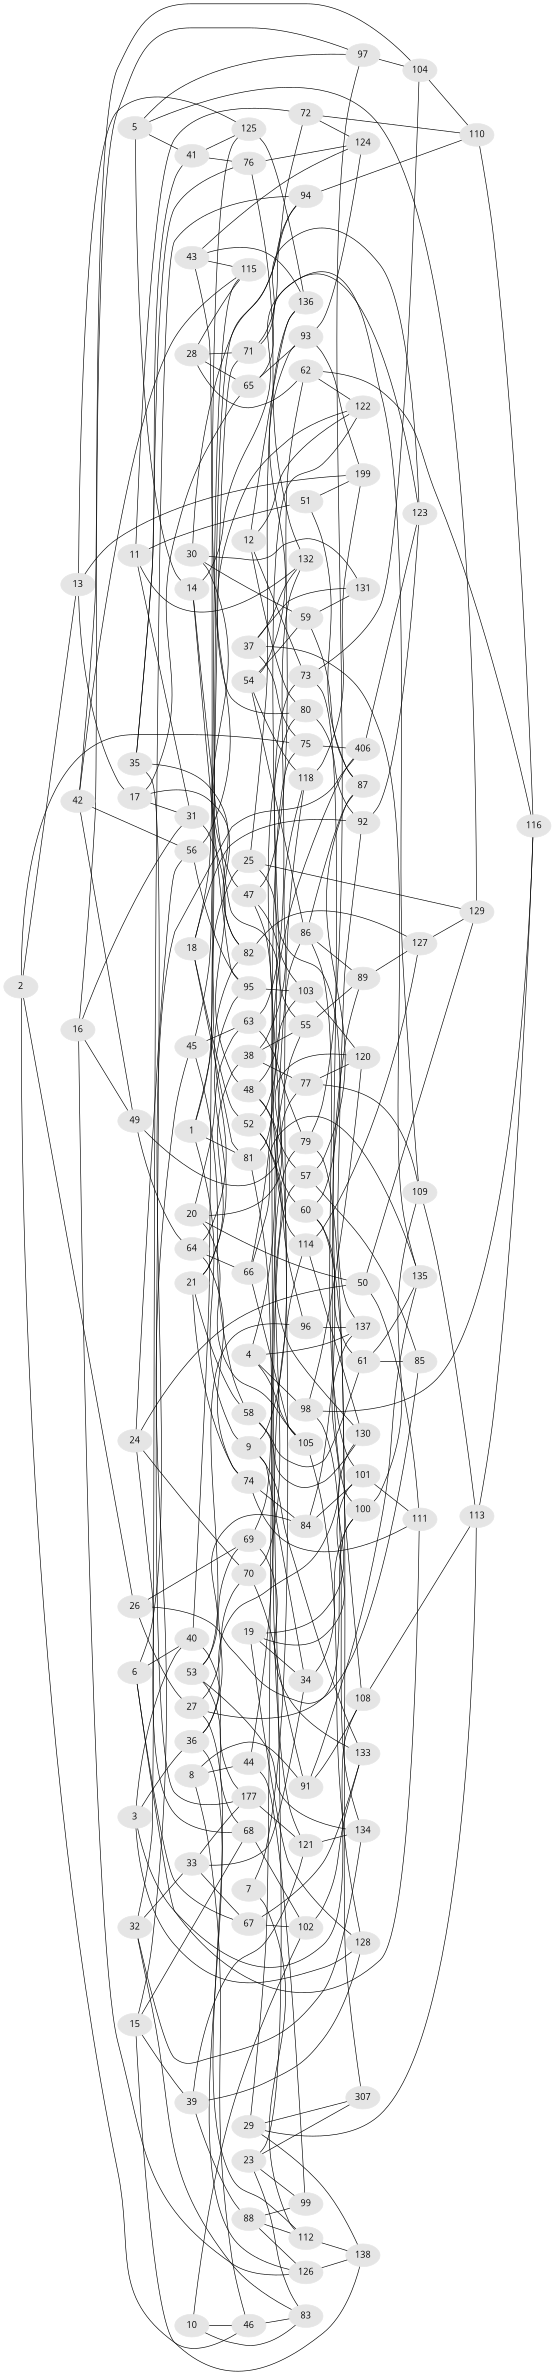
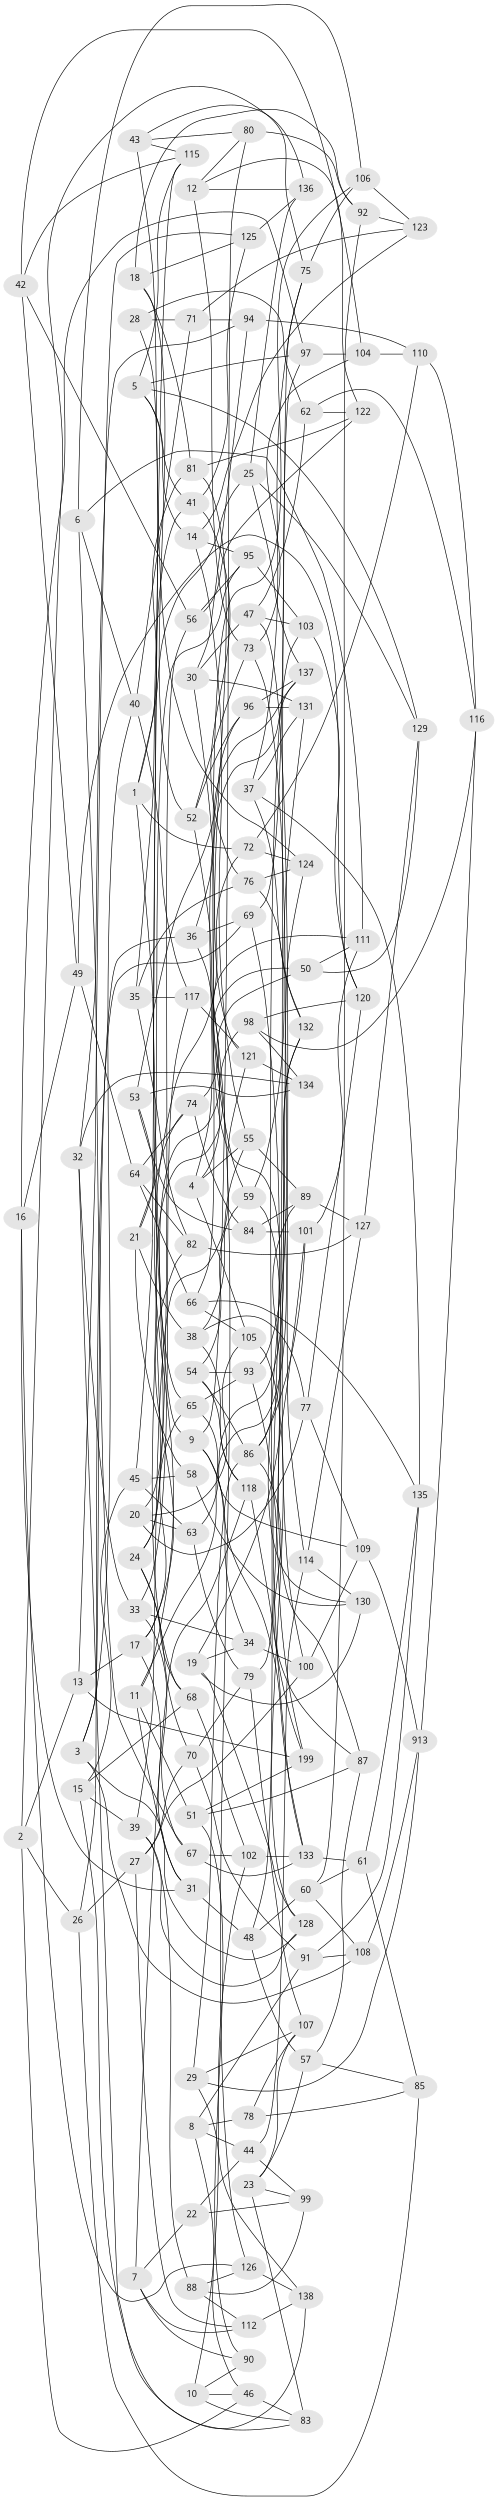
  graph {
    fontname="Open Sans"
    rankdir=LR
    node [color=gray90 fontname="Open Sans" style=filled]
    edge [fontname="Open Sans"]
    1
    9
    25
    72
    81
    34
    80
    133
    137
    129
    136
    124
    110
    122
    121
    2
    13
    26
    46
    75
    17
    n22 [label=199]
    125
    27
    69
    85
    83
-   106 [label=406]
+   106
    3
    36
    40
    108
    128
    126
    71
-   117 [label=177]
-   113
+   117
+   113 [label=913]
    4
    55
    98
    105
    89
    134
    120
    116
    5
    14
    41
    97
    95
    123
    76
    104
    6
    67
    111
    102
    7
+   22
+   90
    112
    118
    44
    99
    138
    8
+   78
    91
    114
-   107 [label=307]
+   107
    135
    100
    92
    10
    11
    31
    51
    132
    48
    87
    12
    73
    65
    82
    103
    15
    39
    45
    68
    88
    63
    58
    115
    16
    49
    64
    93
    109
    127
    18
    52
    130
    96
    19
    101
    20
    50
    77
    79
    21
    38
    74
    61
    84
    23
    57
    24
    56
    70
    28
    62
    94
    29
    86
    30
    47
    59
    131
    60
    32
    33
    35
    37
    42
    43
    66
    53
    54
    1 -- 9
    1 -- 25
    1 -- 72
    1 -- 81
    9 -- 34
    9 -- 80
    9 -- 133
    25 -- 137
    25 -- 129
    25 -- 136
    72 -- 124
    72 -- 110
    81 -- 122
    81 -- 121
    34 -- 100
    80 -- 92
    110 -- 116
    121 -- 134
    2 -- 13
    2 -- 26
    2 -- 46
    2 -- 75
    13 -- 17
    13 -- n22
    13 -- 125
    26 -- 27
    26 -- 69
    26 -- 85
    46 -- 83
    75 -- 106
    17 -- 31
    17 -- 65
    17 -- 82
    125 -- 136
    27 -- 112
    27 -- 100
    27 -- 70
    69 -- 133
    69 -- 75
    106 -- 123
    3 -- 36
    3 -- 40
    3 -- 108
    3 -- 128
    36 -- 137
    36 -- 69
    36 -- 126
    40 -- 71
    40 -- 117
    108 -- 113
    126 -- 138
    71 -- 123
    71 -- 94
    117 -- 121
    113 -- 116
    4 -- 137
    4 -- 55
    4 -- 98
    4 -- 105
    55 -- 89
    98 -- 134
    98 -- 120
    98 -- 116
    105 -- 128
    89 -- 127
    5 -- 129
    5 -- 14
    5 -- 41
    5 -- 97
    14 -- 55
    14 -- 95
    14 -- 123
    41 -- 125
    41 -- 76
    97 -- 104
    95 -- 103
    76 -- 124
    76 -- 132
    104 -- 110
    6 -- 106
    6 -- 40
    6 -- 67
    6 -- 111
    67 -- 133
    67 -- 102
    102 -- 133
+   7 -- 22
+   7 -- 90
    7 -- 112
    7 -- 118
+   22 -- 44
+   22 -- 99
    112 -- 138
    118 -- n22
    44 -- 99
    44 -- 114
    8 -- 46
    8 -- 44
+   8 -- 78
    8 -- 91
+   78 -- 85
+   78 -- 107
    91 -- 108
    91 -- 135
    114 -- 127
    114 -- 130
    100 -- 109
    92 -- 123
    10 -- 46
    10 -- 83
    10 -- 102
+   10 -- 90
    11 -- 72
    11 -- 31
    11 -- 51
    11 -- 132
    31 -- 48
    51 -- n22
+   51 -- 90
    51 -- 87
    48 -- 103
    48 -- 57
    48 -- 60
    12 -- 80
    12 -- 136
    12 -- 122
    12 -- 73
    73 -- 104
    73 -- 100
    65 -- 93
    65 -- 109
    82 -- 127
    103 -- 120
    15 -- 138
    15 -- 39
    15 -- 45
    15 -- 68
    39 -- 121
    39 -- 128
    39 -- 88
    45 -- 63
    45 -- 58
    45 -- 115
    68 -- 102
    88 -- 126
    88 -- 112
    88 -- 99
    63 -- 132
    63 -- 79
    58 -- 130
-   58 -- 61
+   133 -- 61
    16 -- 126
    16 -- 97
    16 -- 31
    16 -- 49
    49 -- 120
    49 -- 64
    64 -- 82
    64 -- 74
    64 -- 66
    93 -- 124
    93 -- n22
    109 -- 113
    127 -- 129
    18 -- 81
    18 -- 125
    18 -- 92
    18 -- 52
    52 -- 73
    52 -- 130
    52 -- 96
    96 -- 137
+   96 -- 131
    19 -- 34
    19 -- 128
    19 -- 130
    19 -- 101
    101 -- 111
    20 -- 105
    20 -- 63
    20 -- 50
    20 -- 77
    50 -- 129
    50 -- 111
    77 -- 120
    77 -- 109
    79 -- 97
    79 -- 107
    21 -- 95
    21 -- 58
    21 -- 38
    21 -- 74
    38 -- 55
    38 -- 118
    38 -- 77
    74 -- 111
    74 -- 84
    61 -- 85
    61 -- 135
    84 -- 89
    84 -- 101
    23 -- 83
    23 -- 99
    23 -- 107
    23 -- 57
    57 -- 85
    57 -- 87
    24 -- 68
    24 -- 50
    24 -- 56
    24 -- 70
    56 -- 122
    56 -- 95
    70 -- 91
    70 -- 79
    28 -- 71
    28 -- 65
-   28 -- 115
+   5 -- 115
    28 -- 62
    62 -- 122
    62 -- 116
    94 -- 110
    29 -- 113
    29 -- 138
    29 -- 107
    29 -- 86
    86 -- 89
    86 -- 87
    86 -- 101
    30 -- 94
    30 -- 47
    30 -- 59
    30 -- 131
    47 -- 114
    47 -- 103
    47 -- 62
    59 -- 87
    59 -- 131
    60 -- 108
    60 -- 92
    60 -- 61
    32 -- 83
    32 -- 134
    32 -- 94
    32 -- 33
    33 -- 34
    33 -- 117
    33 -- 67
    35 -- 117
    35 -- 41
    35 -- 76
    35 -- 82
    37 -- 75
    37 -- 135
    37 -- 132
    37 -- 131
    42 -- 104
    42 -- 115
    42 -- 49
    42 -- 56
    43 -- 80
    43 -- 136
    43 -- 124
    43 -- 115
    66 -- 106
    66 -- 105
    66 -- 135
    53 -- 134
    53 -- 68
    53 -- 96
    53 -- 84
    54 -- 118
    54 -- 93
    54 -- 86
    54 -- 59
  }
